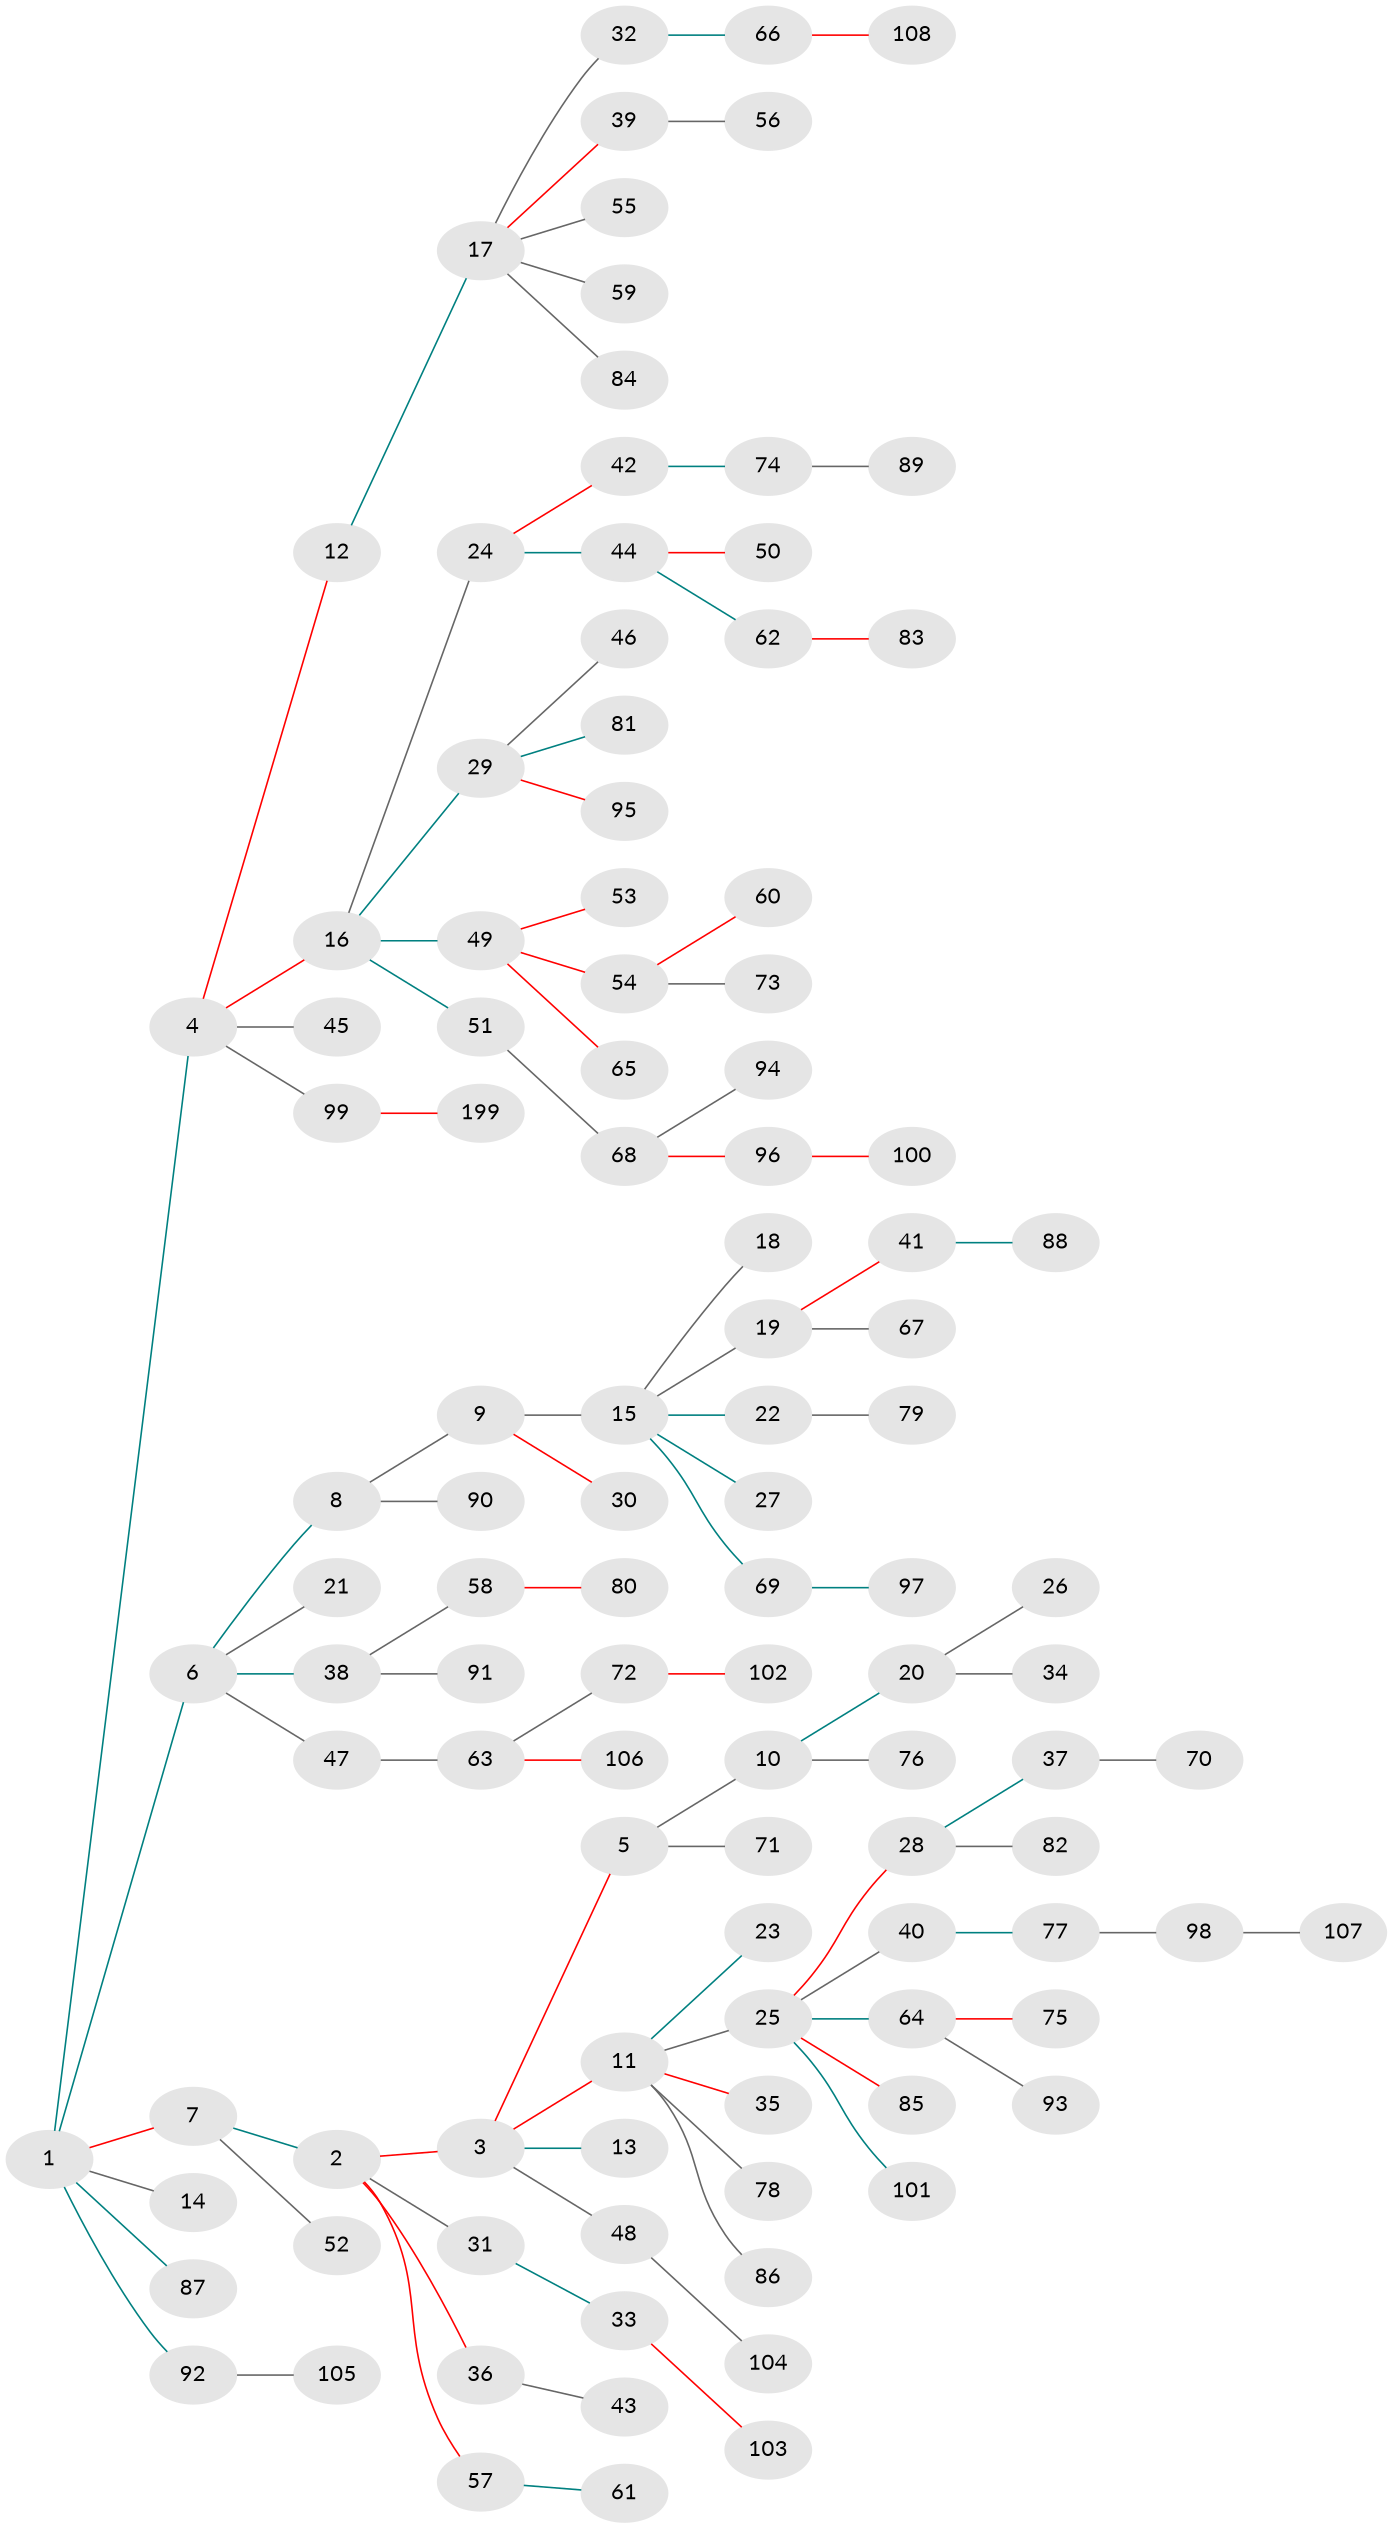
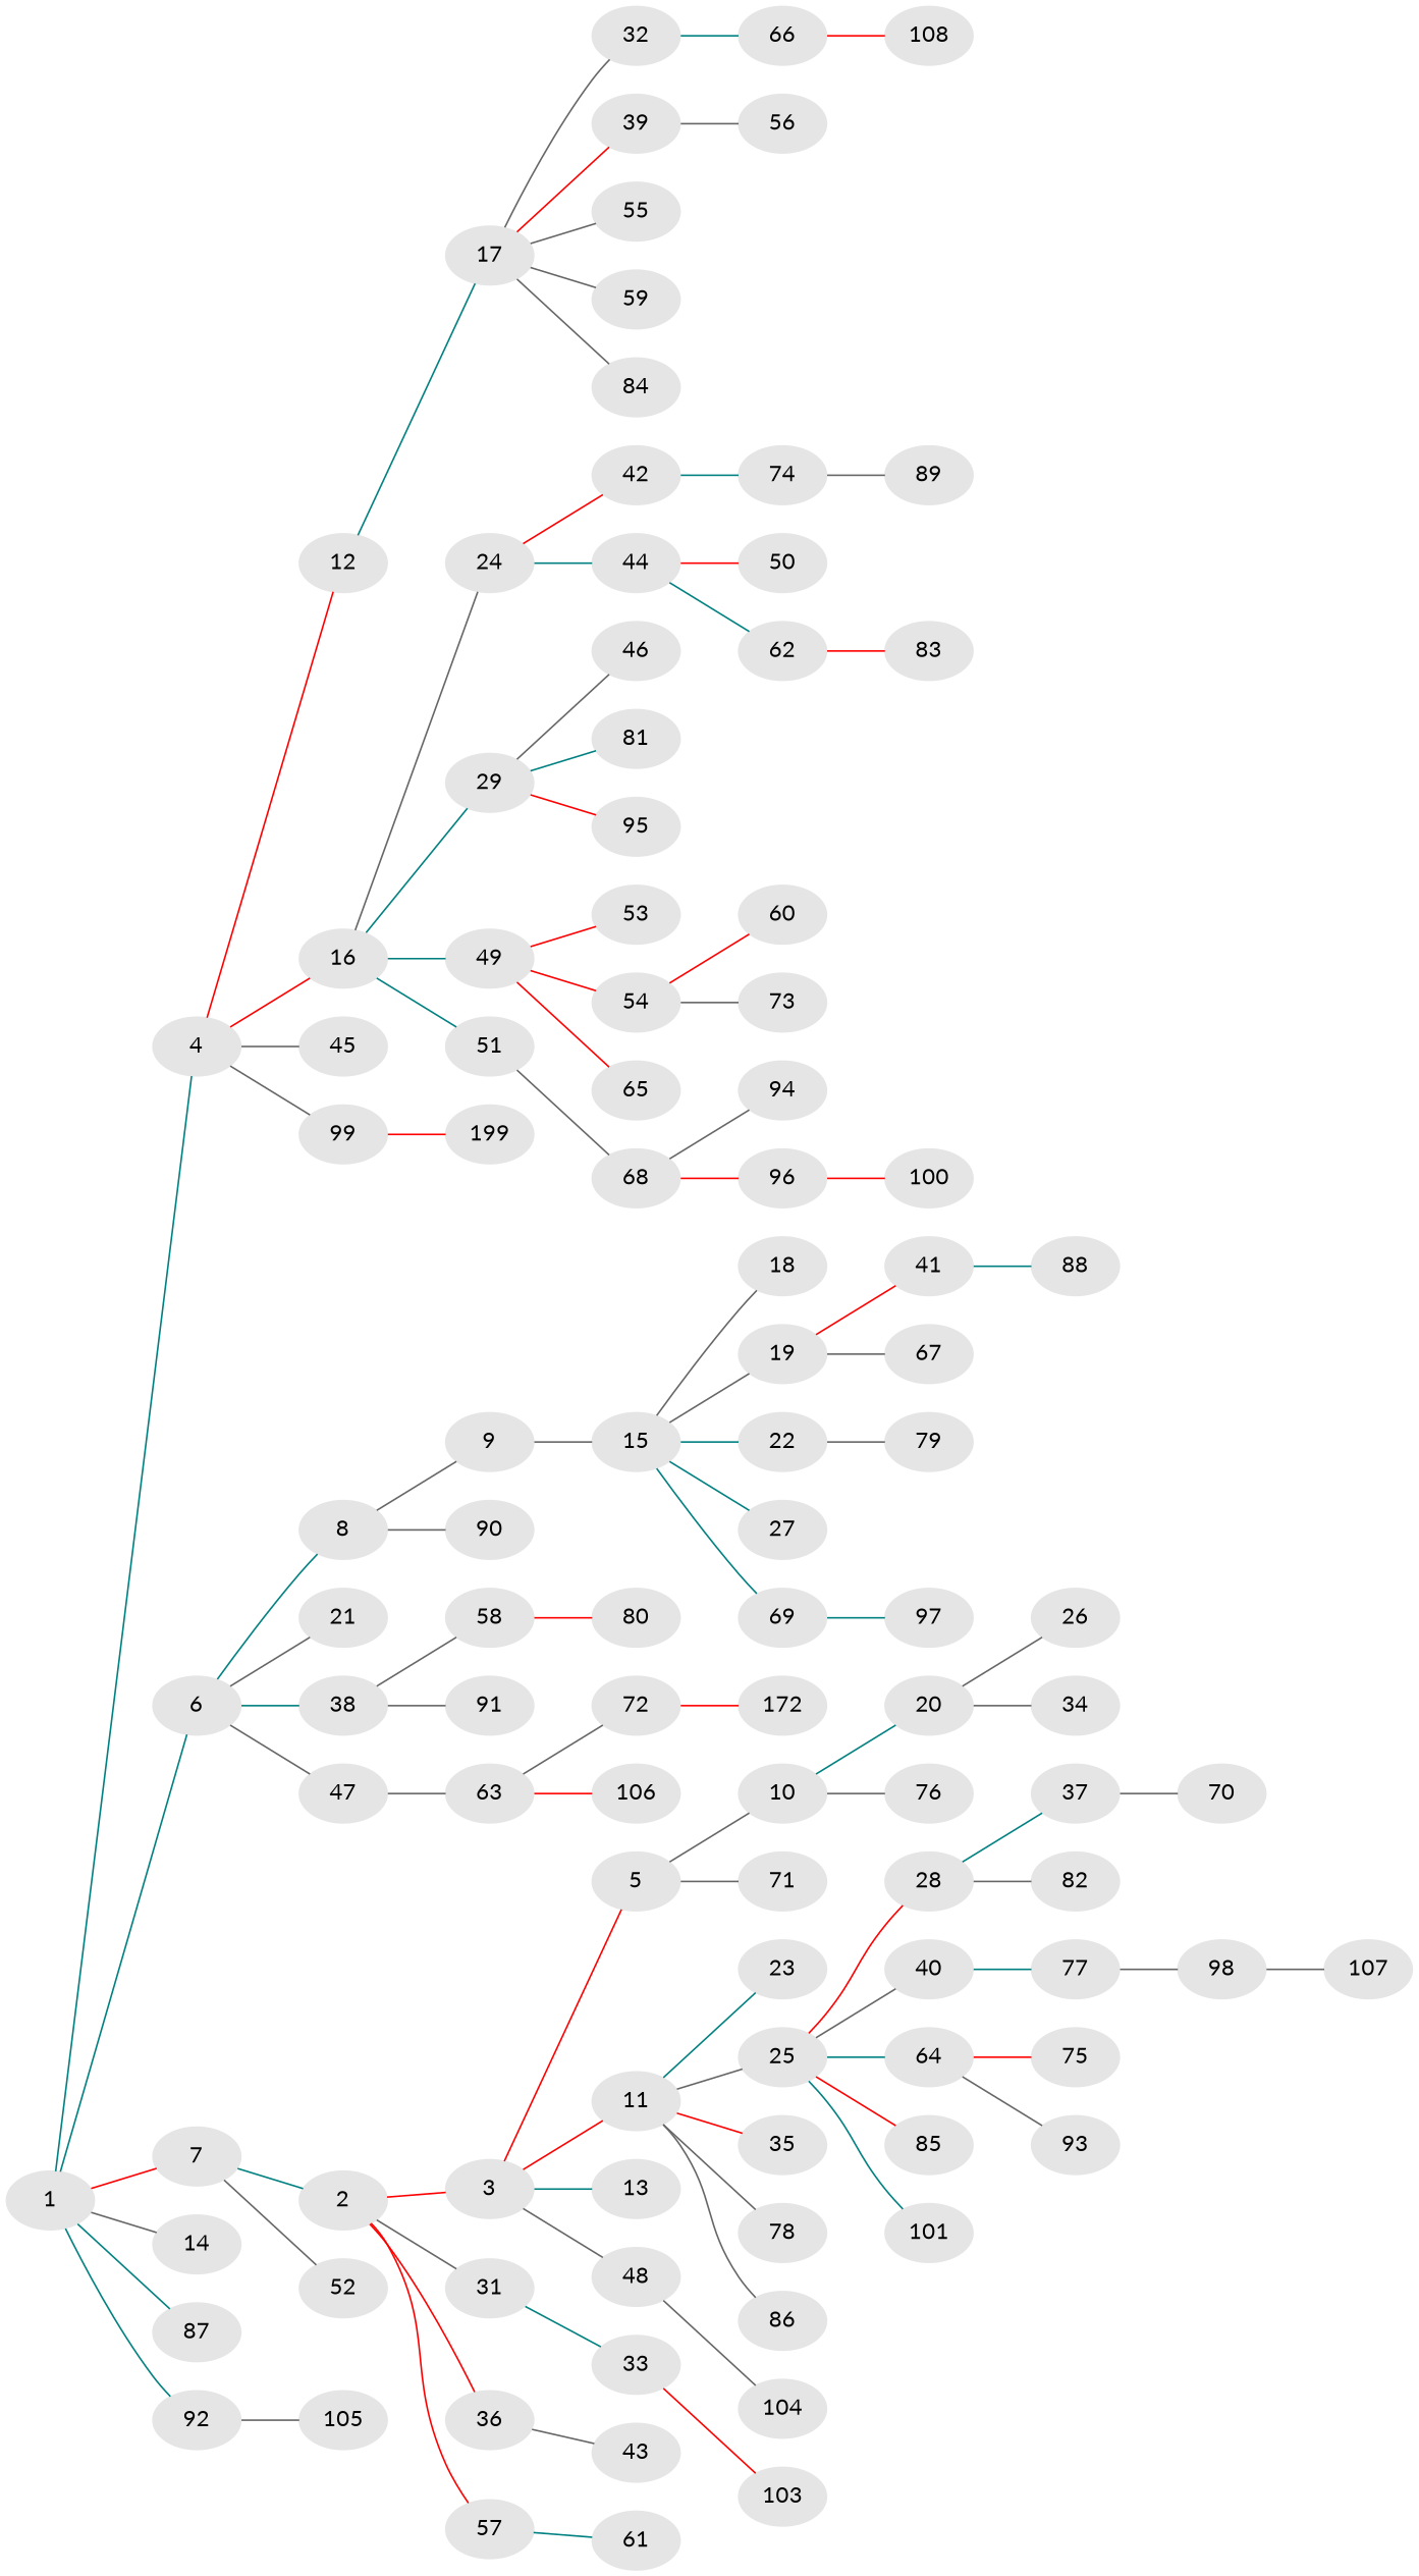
  graph {
    fontname=Lato
    rankdir=LR
    node [color=gray90 fontname=Lato style=filled]
    edge [color=gray40 fontname=Lato]
    1
    4
    6
    7
    14
    87
    92
    2
    3
    31
    36
    57
    12
    16
    45
    99
    8
    21
    38
    47
    52
    105
    5
    11
    13
    48
    33
    43
    61
    10
    71
    23
    25
    35
    78
    86
    104
    17
    24
    29
    49
    51
    n43 [label=199]
    20
    76
    9
    90
    58
    91
    63
    15
-   30
    18
    19
    22
    27
    69
    26
    34
    28
    40
    64
    85
    101
    32
    39
    55
    59
    84
    41
    67
    79
    97
    42
    44
    46
    81
    95
    53
    54
    65
    68
    66
    56
    88
    74
    50
    62
    37
    82
    77
    75
    93
    70
    103
    108
    80
    98
    89
    83
    72
    106
    60
    73
    94
    96
-   102
+   102 [label=172]
    100
    107
    1 -- 4 [color=teal]
    1 -- 6 [color=teal]
    1 -- 7 [color=red]
    1 -- 14
    1 -- 87 [color=teal]
    1 -- 92 [color=teal]
    4 -- 12 [color=red]
    4 -- 16 [color=red]
    4 -- 45
    4 -- 99
    6 -- 8 [color=teal]
    6 -- 21
    6 -- 38 [color=teal]
    6 -- 47
    7 -- 2 [color=teal]
    7 -- 52
    92 -- 105
    2 -- 3 [color=red]
    2 -- 31
    2 -- 36 [color=red]
    2 -- 57 [color=red]
    3 -- 5 [color=red]
    3 -- 11 [color=red]
    3 -- 13 [color=teal]
    3 -- 48
    31 -- 33 [color=teal]
    36 -- 43
    57 -- 61 [color=teal]
    12 -- 17 [color=teal]
    16 -- 24
    16 -- 29 [color=teal]
    16 -- 49 [color=teal]
    16 -- 51 [color=teal]
    99 -- n43 [color=red]
    8 -- 9
    8 -- 90
    38 -- 58
    38 -- 91
    47 -- 63
    5 -- 10
    5 -- 71
    11 -- 23 [color=teal]
    11 -- 25
    11 -- 35 [color=red]
    11 -- 78
    11 -- 86
    48 -- 104
    33 -- 103 [color=red]
    10 -- 20 [color=teal]
    10 -- 76
    25 -- 28 [color=red]
    25 -- 40
    25 -- 64 [color=teal]
    25 -- 85 [color=red]
    25 -- 101 [color=teal]
    17 -- 32
    17 -- 39 [color=red]
    17 -- 55
    17 -- 59
    17 -- 84
    24 -- 42 [color=red]
    24 -- 44 [color=teal]
    29 -- 46
    29 -- 81 [color=teal]
    29 -- 95 [color=red]
    49 -- 53 [color=red]
    49 -- 54 [color=red]
    49 -- 65 [color=red]
    51 -- 68
    20 -- 26
    20 -- 34
    9 -- 15
-   9 -- 30 [color=red]
    58 -- 80 [color=red]
    63 -- 72
    63 -- 106 [color=red]
    15 -- 18
    15 -- 19
    15 -- 22 [color=teal]
    15 -- 27 [color=teal]
    15 -- 69 [color=teal]
    19 -- 41 [color=red]
    19 -- 67
    22 -- 79
    69 -- 97 [color=teal]
    28 -- 37 [color=teal]
    28 -- 82
    40 -- 77 [color=teal]
    64 -- 75 [color=red]
    64 -- 93
    32 -- 66 [color=teal]
    39 -- 56
    41 -- 88 [color=teal]
    42 -- 74 [color=teal]
    44 -- 50 [color=red]
    44 -- 62 [color=teal]
    54 -- 60 [color=red]
    54 -- 73
    68 -- 94
    68 -- 96 [color=red]
    66 -- 108 [color=red]
    74 -- 89
    62 -- 83 [color=red]
    37 -- 70
    77 -- 98
    98 -- 107
    72 -- 102 [color=red]
    96 -- 100 [color=red]
  }
